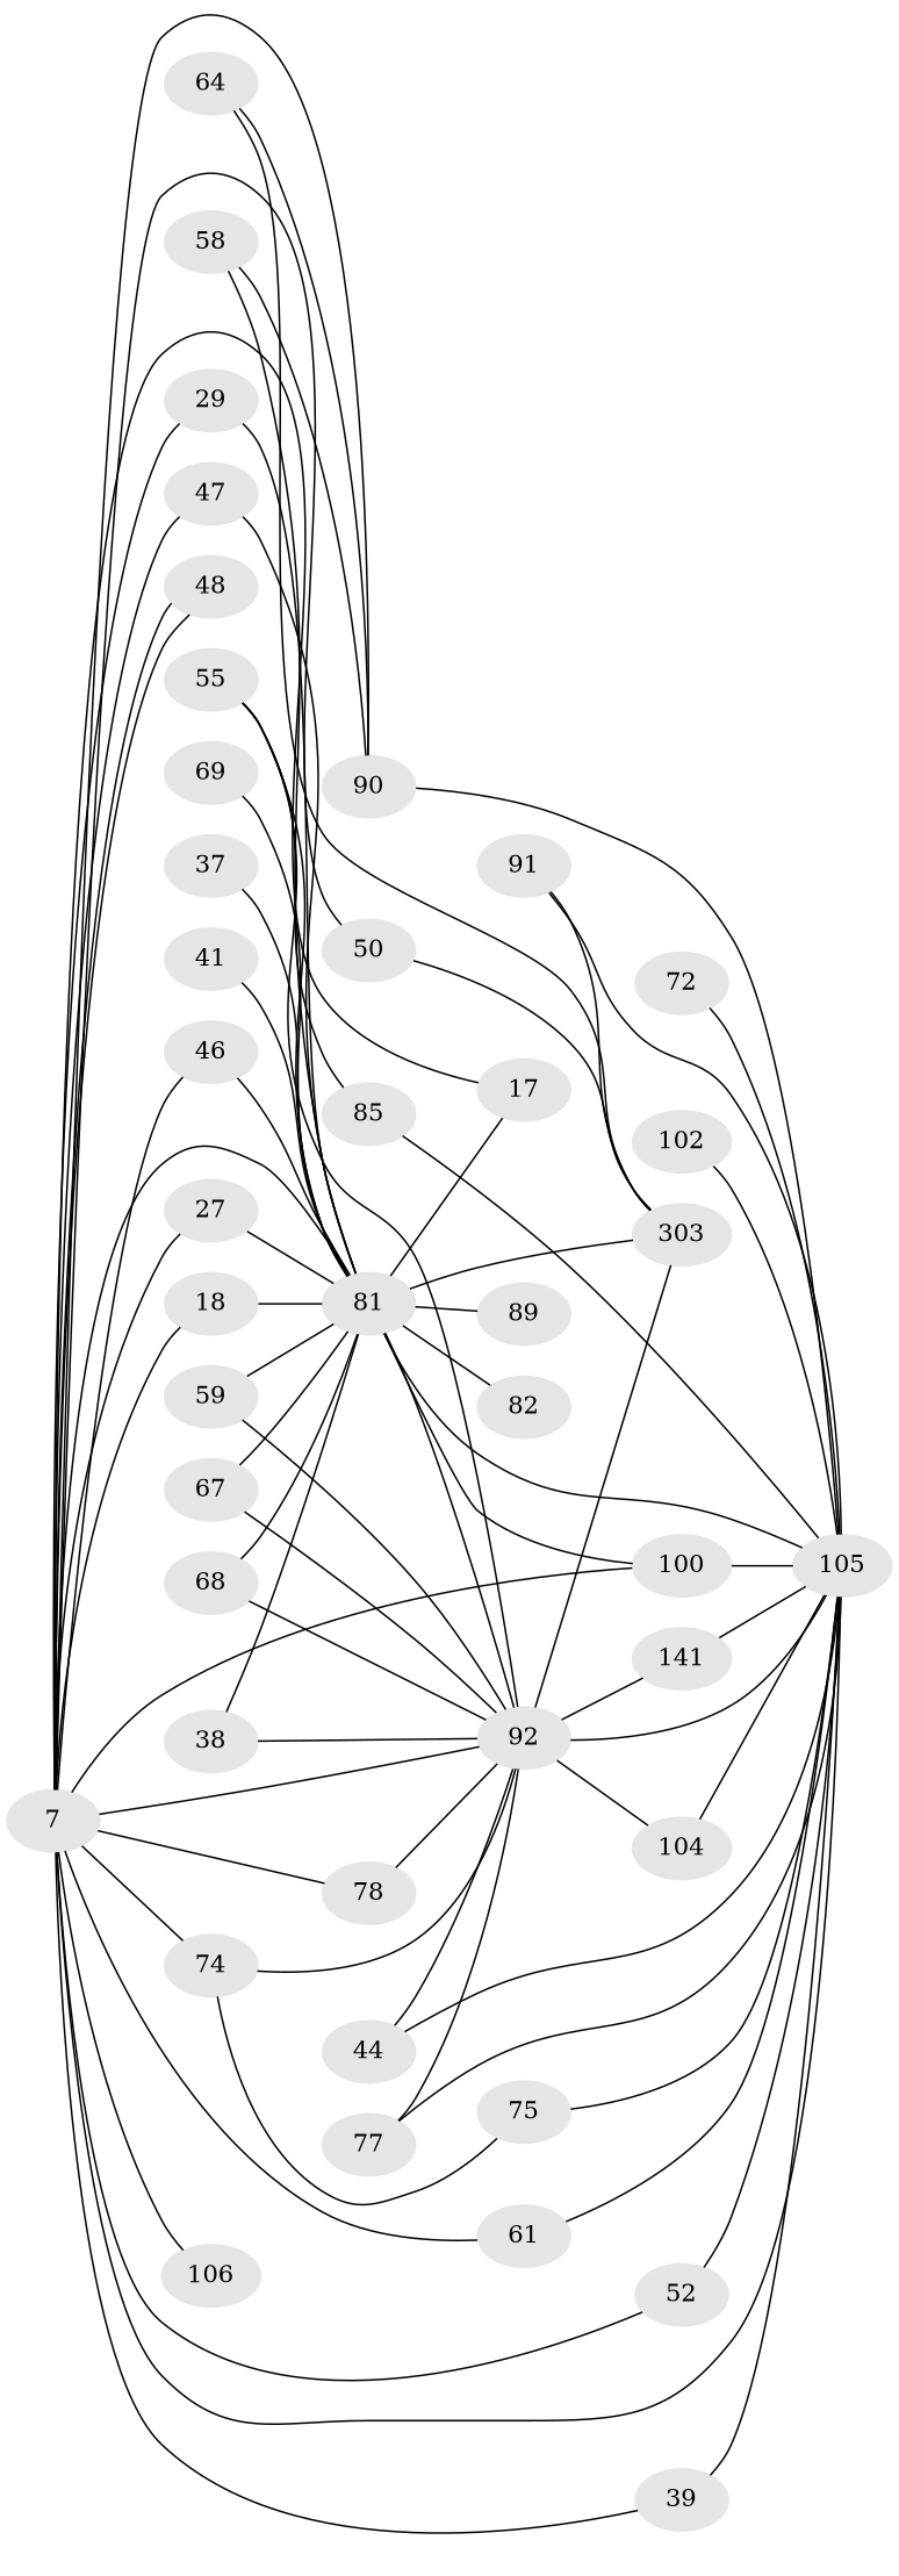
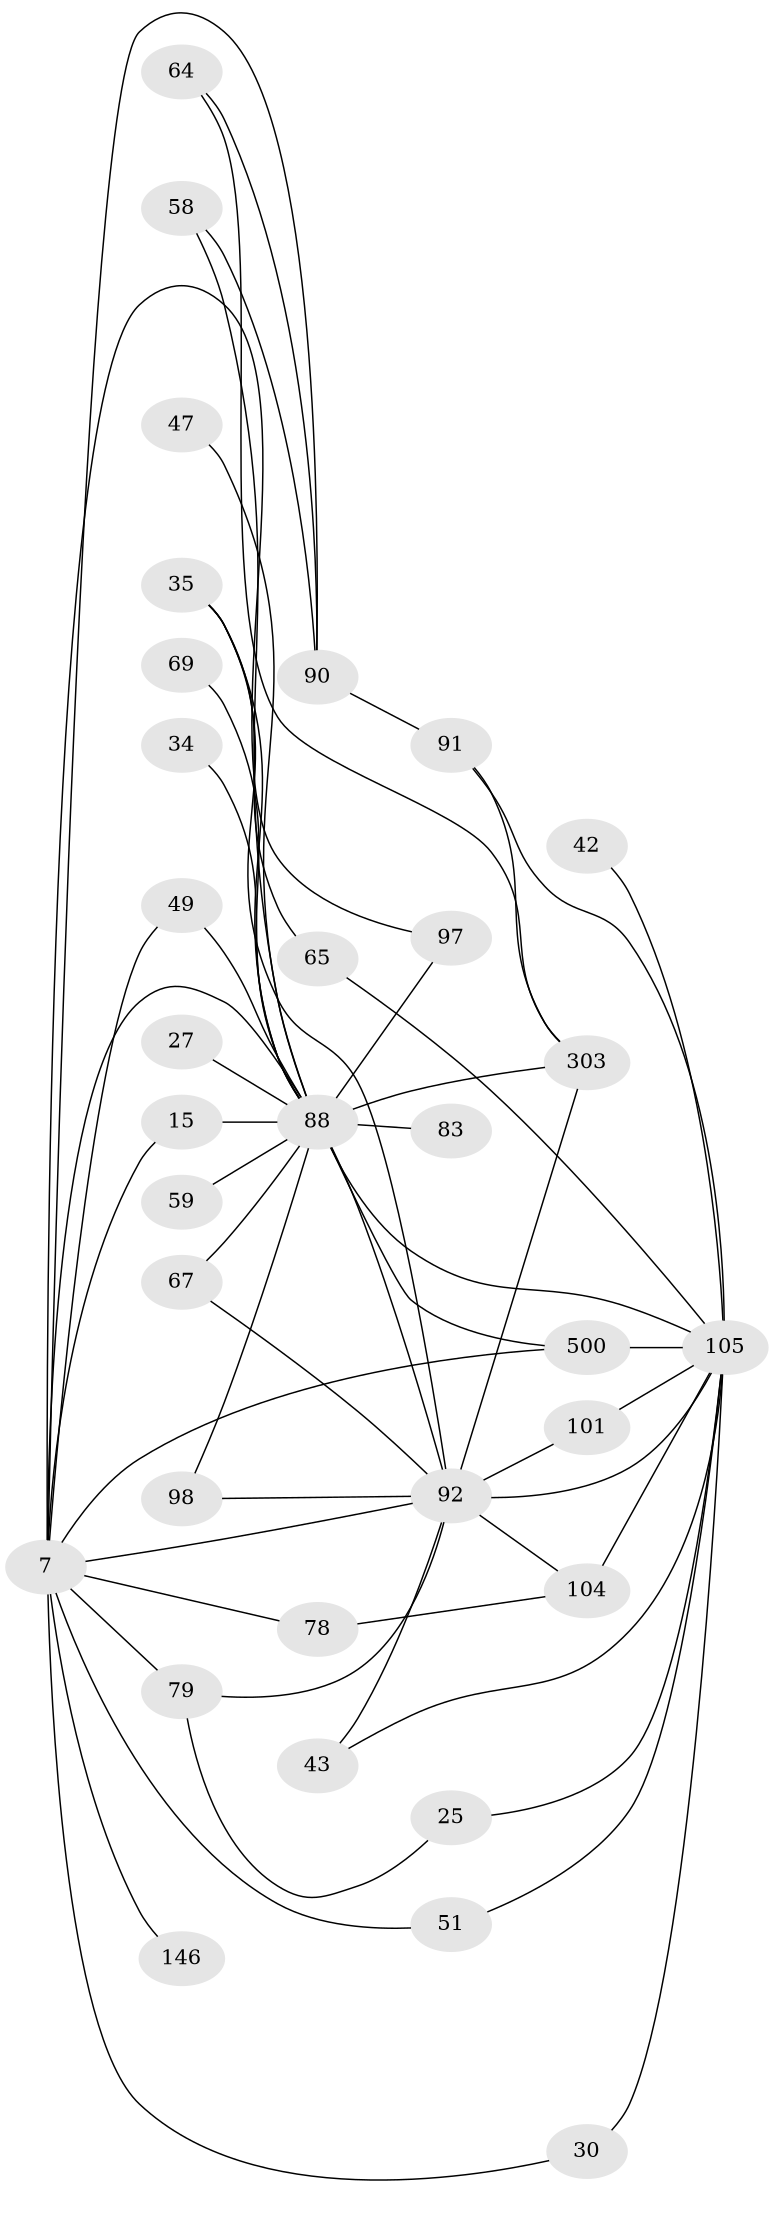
  graph {
    fontname="DejaVu Serif"
    rankdir=LR
    node [color=gray90 fontname="DejaVu Serif" style=filled]
    edge [fontname="DejaVu Serif"]
    7 [super="+6+5"]
-   18
+   18 [label=15]
    27
-   29 [super="+28"]
-   30 [label=39]
+   30
    47
-   48
-   49 [label=46]
-   50
-   51 [label=61]
-   52
-   74 [super="+65+12"]
+   49
+   51
+   74 [super="+65+12" label=79]
    78 [super="+66"]
-   81 [super="+56"]
+   81 [super="+56" label=88]
    90 [super="+86+13"]
    92 [super="+80+70"]
-   97 [super="+93+84" label=17]
-   100 [super="+26+94"]
+   97 [super="+93+84"]
+   100 [super="+26+94" label=500]
    105 [super="+76+99+98+73"]
-   106
+   106 [label=146]
    n21 [label=303 super="+33+89+95"]
-   75
-   82
-   83 [label=89]
-   101 [label=141]
+   75 [label=25]
+   83
+   101
    104
-   34 [super="+32" label=37]
-   38
-   41
-   43 [label=44]
-   55 [super="+54+19"]
-   85
+   34 [super="+32"]
+   38 [label=98]
+   43
+   55 [super="+54+19" label=35]
+   85 [label=65]
    58
    59
    64
    67
-   68
    69
-   72
-   77
+   72 [label=42]
    91
-   102
    7 -- 18
-   7 -- 27
-   7 -- 29 [weight=2]
    7 -- 30
-   7 -- 47
-   7 -- 48
-   7 -- 48
    7 -- 49
-   7 -- 50
    7 -- 51
-   7 -- 52
    7 -- 74 [weight=3]
    7 -- 78
    7 -- 81 [weight=9]
    7 -- 90 [weight=4]
    7 -- 92 [weight=13]
    7 -- 97
    7 -- 100
-   7 -- 105 [weight=10]
    7 -- 106 [weight=2]
    18 -- 81
    27 -- 81
-   29 -- 81
    30 -- 105
    47 -- 81
    49 -- 81
-   50 -- n21
    51 -- 105
-   52 -- 105
    74 -- 92
    74 -- 75
-   78 -- 92 [weight=2]
+   78 -- 104 [weight=2]
    81 -- 92 [weight=7]
    81 -- 97 [weight=3]
    81 -- 100 [weight=2]
    81 -- 105 [weight=14]
    81 -- n21 [weight=6]
-   81 -- 82 [weight=2]
    81 -- 83
-   90 -- 105 [weight=9]
+   90 -- 91 [weight=9]
    92 -- 105 [weight=7]
    92 -- n21 [weight=2]
    92 -- 101
    92 -- 104
    100 -- 105 [weight=3]
    75 -- 105
    101 -- 105
    104 -- 105
    34 -- 81 [weight=3]
    38 -- 81
    38 -- 92
-   41 -- 81
    43 -- 92
    43 -- 105
    55 -- 81 [weight=2]
    55 -- 92 [weight=4]
    55 -- 85
    85 -- 105
    58 -- 81
    58 -- 90
    59 -- 81
-   59 -- 92
    64 -- 90
    64 -- n21
    67 -- 81
    67 -- 92
-   68 -- 81
-   68 -- 92
    69 -- 81
    72 -- 105
-   77 -- 92
-   77 -- 105
    91 -- 105
    91 -- n21
-   102 -- 105
  }
